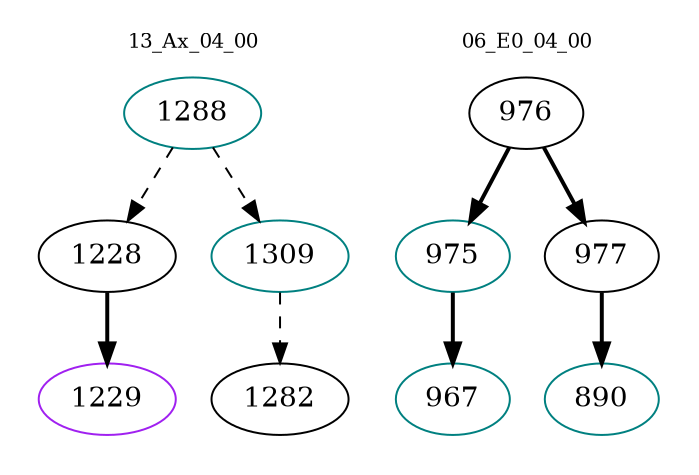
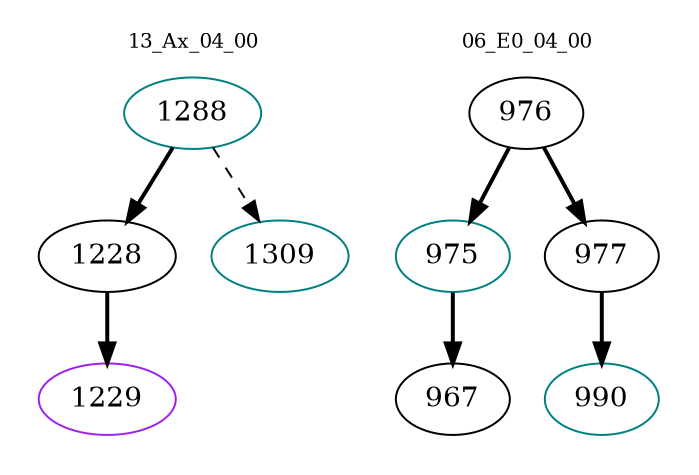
  digraph {
    node [color=teal]
    edge [color=black style=bold]
    n1 [label=1288]
    n2 [color=black label=1228]
    n3 [label=1309]
    n4 [color=purple label=1229]
-   n5 [color=black label=1282]
    n6 [color=black label=976]
    n7 [label=975]
    n8 [color=black label=977]
-   n9 [label=967]
-   n10 [label=890]
+   n9 [color=black label=967]
+   n10 [label=990]
    subgraph cluster_1 {
      color=white
      fontsize=10
      label="13_Ax_04_00"
      n1
      n2
      n3
      n4
-     n5
    }
    subgraph cluster_2 {
      color=white
      fontsize=10
      label="06_E0_04_00"
      n6
      n7
      n8
      n9
      n10
    }
-   n1 -> n2 [style=dashed]
+   n1 -> n2
    n1 -> n3 [style=dashed]
    n2 -> n4
-   n3 -> n5 [style=dashed]
    n6 -> n7
    n6 -> n8
    n7 -> n9
    n8 -> n10
  }
